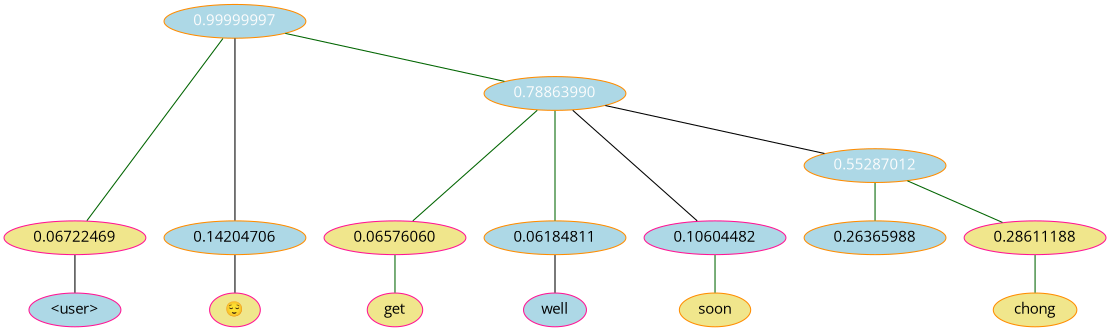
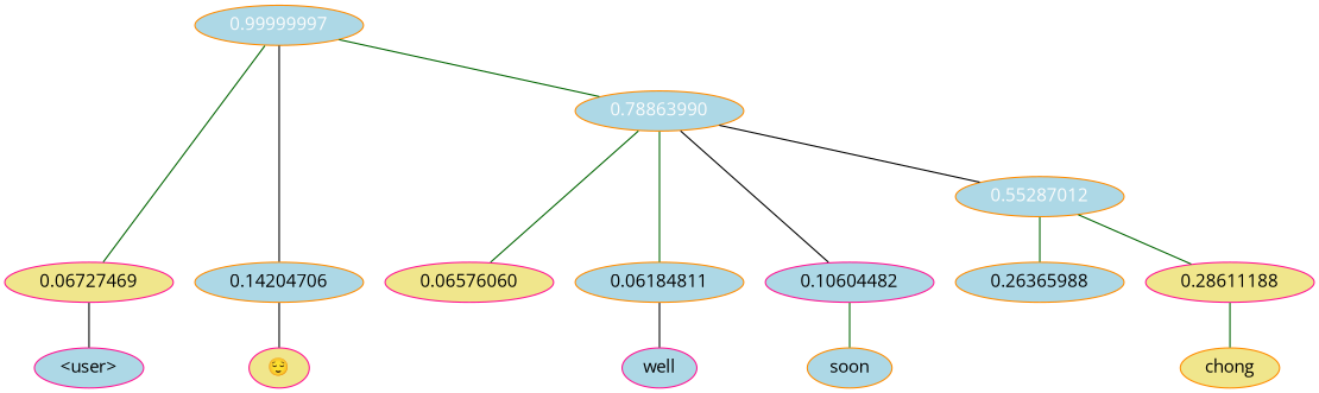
  graph {
    fontname="Open Sans"
    node [color=deeppink fillcolor=lightblue fontname="Open Sans" format=png nodesep=0.001 ordering=out overlap_scaling=0.01 ranksep=0.001 style=filled fontcolor=black]
    edge [color=darkgreen fontname="Open Sans"]
    n1 [height=0.15 label="\<user\>" style="filled,solid" width=0.15 fontcolor=""]
-   n2 [fillcolor=khaki height=0.15 label=get style="filled,solid" width=0.15 fontcolor=""]
    n3 [height=0.15 label=well style="filled,solid" width=0.15 fontcolor=""]
-   n4 [color=darkorange fillcolor=khaki height=0.15 label=soon style="filled,solid" width=0.15 fontcolor=""]
+   n4 [color=darkorange height=0.15 label=soon style="filled,solid" width=0.15 fontcolor=""]
    n5 [color=darkorange fillcolor=khaki height=0.15 label=chong style="filled,solid" width=0.15 fontcolor=""]
    n6 [fillcolor=khaki height=0.15 label="😌" style="filled,solid" width=0.15 fontcolor=""]
-   n7 [fillcolor=khaki height=0.15 label=0.06722469 width=0.15]
+   n7 [fillcolor=khaki height=0.15 label=0.06727469 width=0.15]
    n8 [fillcolor=khaki height=0.15 label=0.06576060 width=0.15]
    n9 [color=darkorange height=0.15 label=0.06184811 width=0.15]
    n10 [height=0.15 label=0.10604482 width=0.15]
    n11 [color=darkorange height=0.15 label=0.26365988 width=0.15]
    n12 [fillcolor=khaki height=0.15 label=0.28611188 width=0.15]
    n13 [color=darkorange height=0.15 label=0.14204706 width=0.15]
    n14 [color=darkorange fontcolor=grey99 height=0.15 label=0.99999997 width=0.15]
    n15 [color=darkorange fontcolor=grey99 height=0.15 label=0.78863990 width=0.15]
    n16 [color=darkorange fontcolor=grey99 height=0.15 label=0.55287012 width=0.15]
    subgraph sub_1 {
      rank=same
      n1
-     n2
      n3
      n4
      n5
      n6
    }
    subgraph sub_2 {
      rank=same
      n7
      n8
      n9
      n10
      n11
      n12
      n13
    }
    n7 -- n1 [color=black]
-   n8 -- n2
    n9 -- n3 [color=black]
    n10 -- n4
    n12 -- n5
    n13 -- n6 [color=black]
    n14 -- n7
    n14 -- n13 [color=black]
    n14 -- n15
    n15 -- n8
    n15 -- n9
    n15 -- n10 [color=black]
    n15 -- n16 [color=black]
    n16 -- n11
    n16 -- n12
  }
